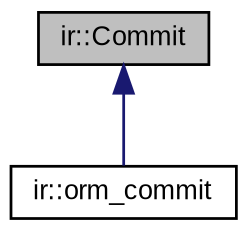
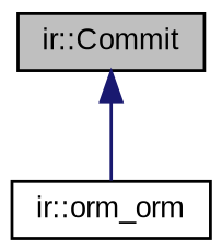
  digraph {
    fontname="Liberation Sans"
    node [color=black fontname="Liberation Sans" fontsize=10 shape=record style=filled]
    n1 [fillcolor=grey75 fontcolor=black height=0.2 label="ir::Commit" width=0.4]
-   n2 [fillcolor=white height=0.2 label="ir::orm_commit" width=0.4]
+   n2 [fillcolor=white height=0.2 label="ir::orm_orm" width=0.4]
    n1 -> n2 [color=midnightblue dir=back fontname="Liberation Sans" fontsize=10 labelfontname=Helvetica labelfontsize=10 style=solid]
  }
